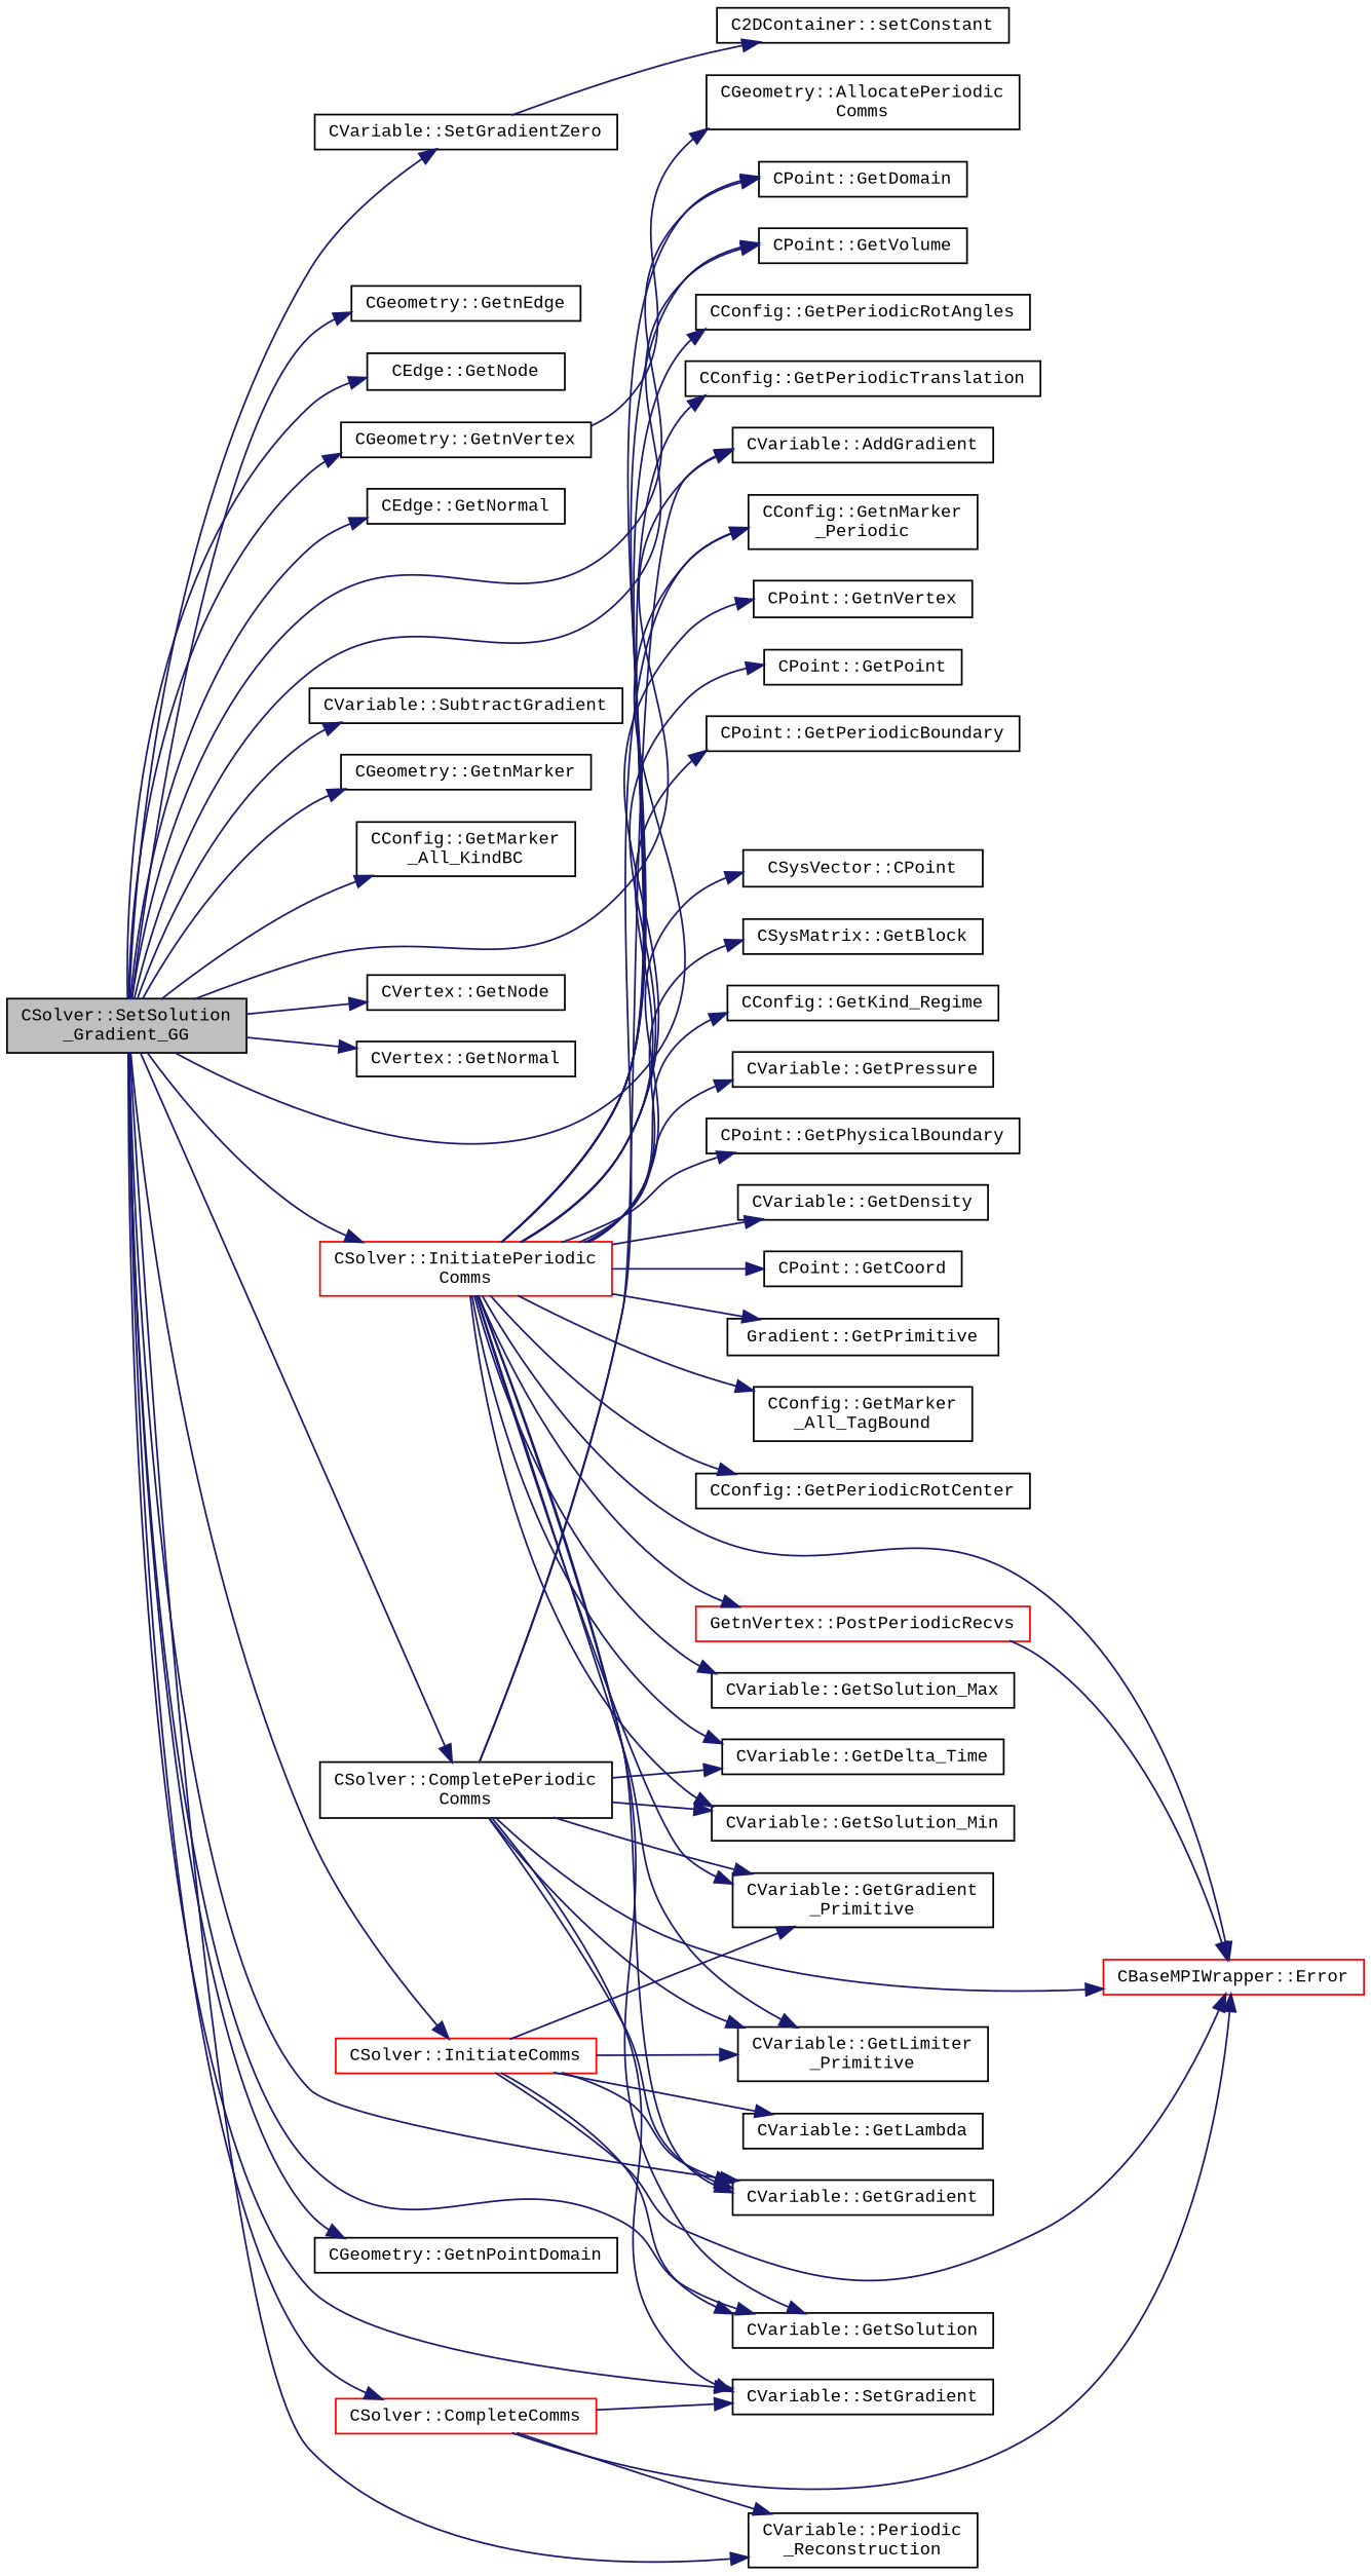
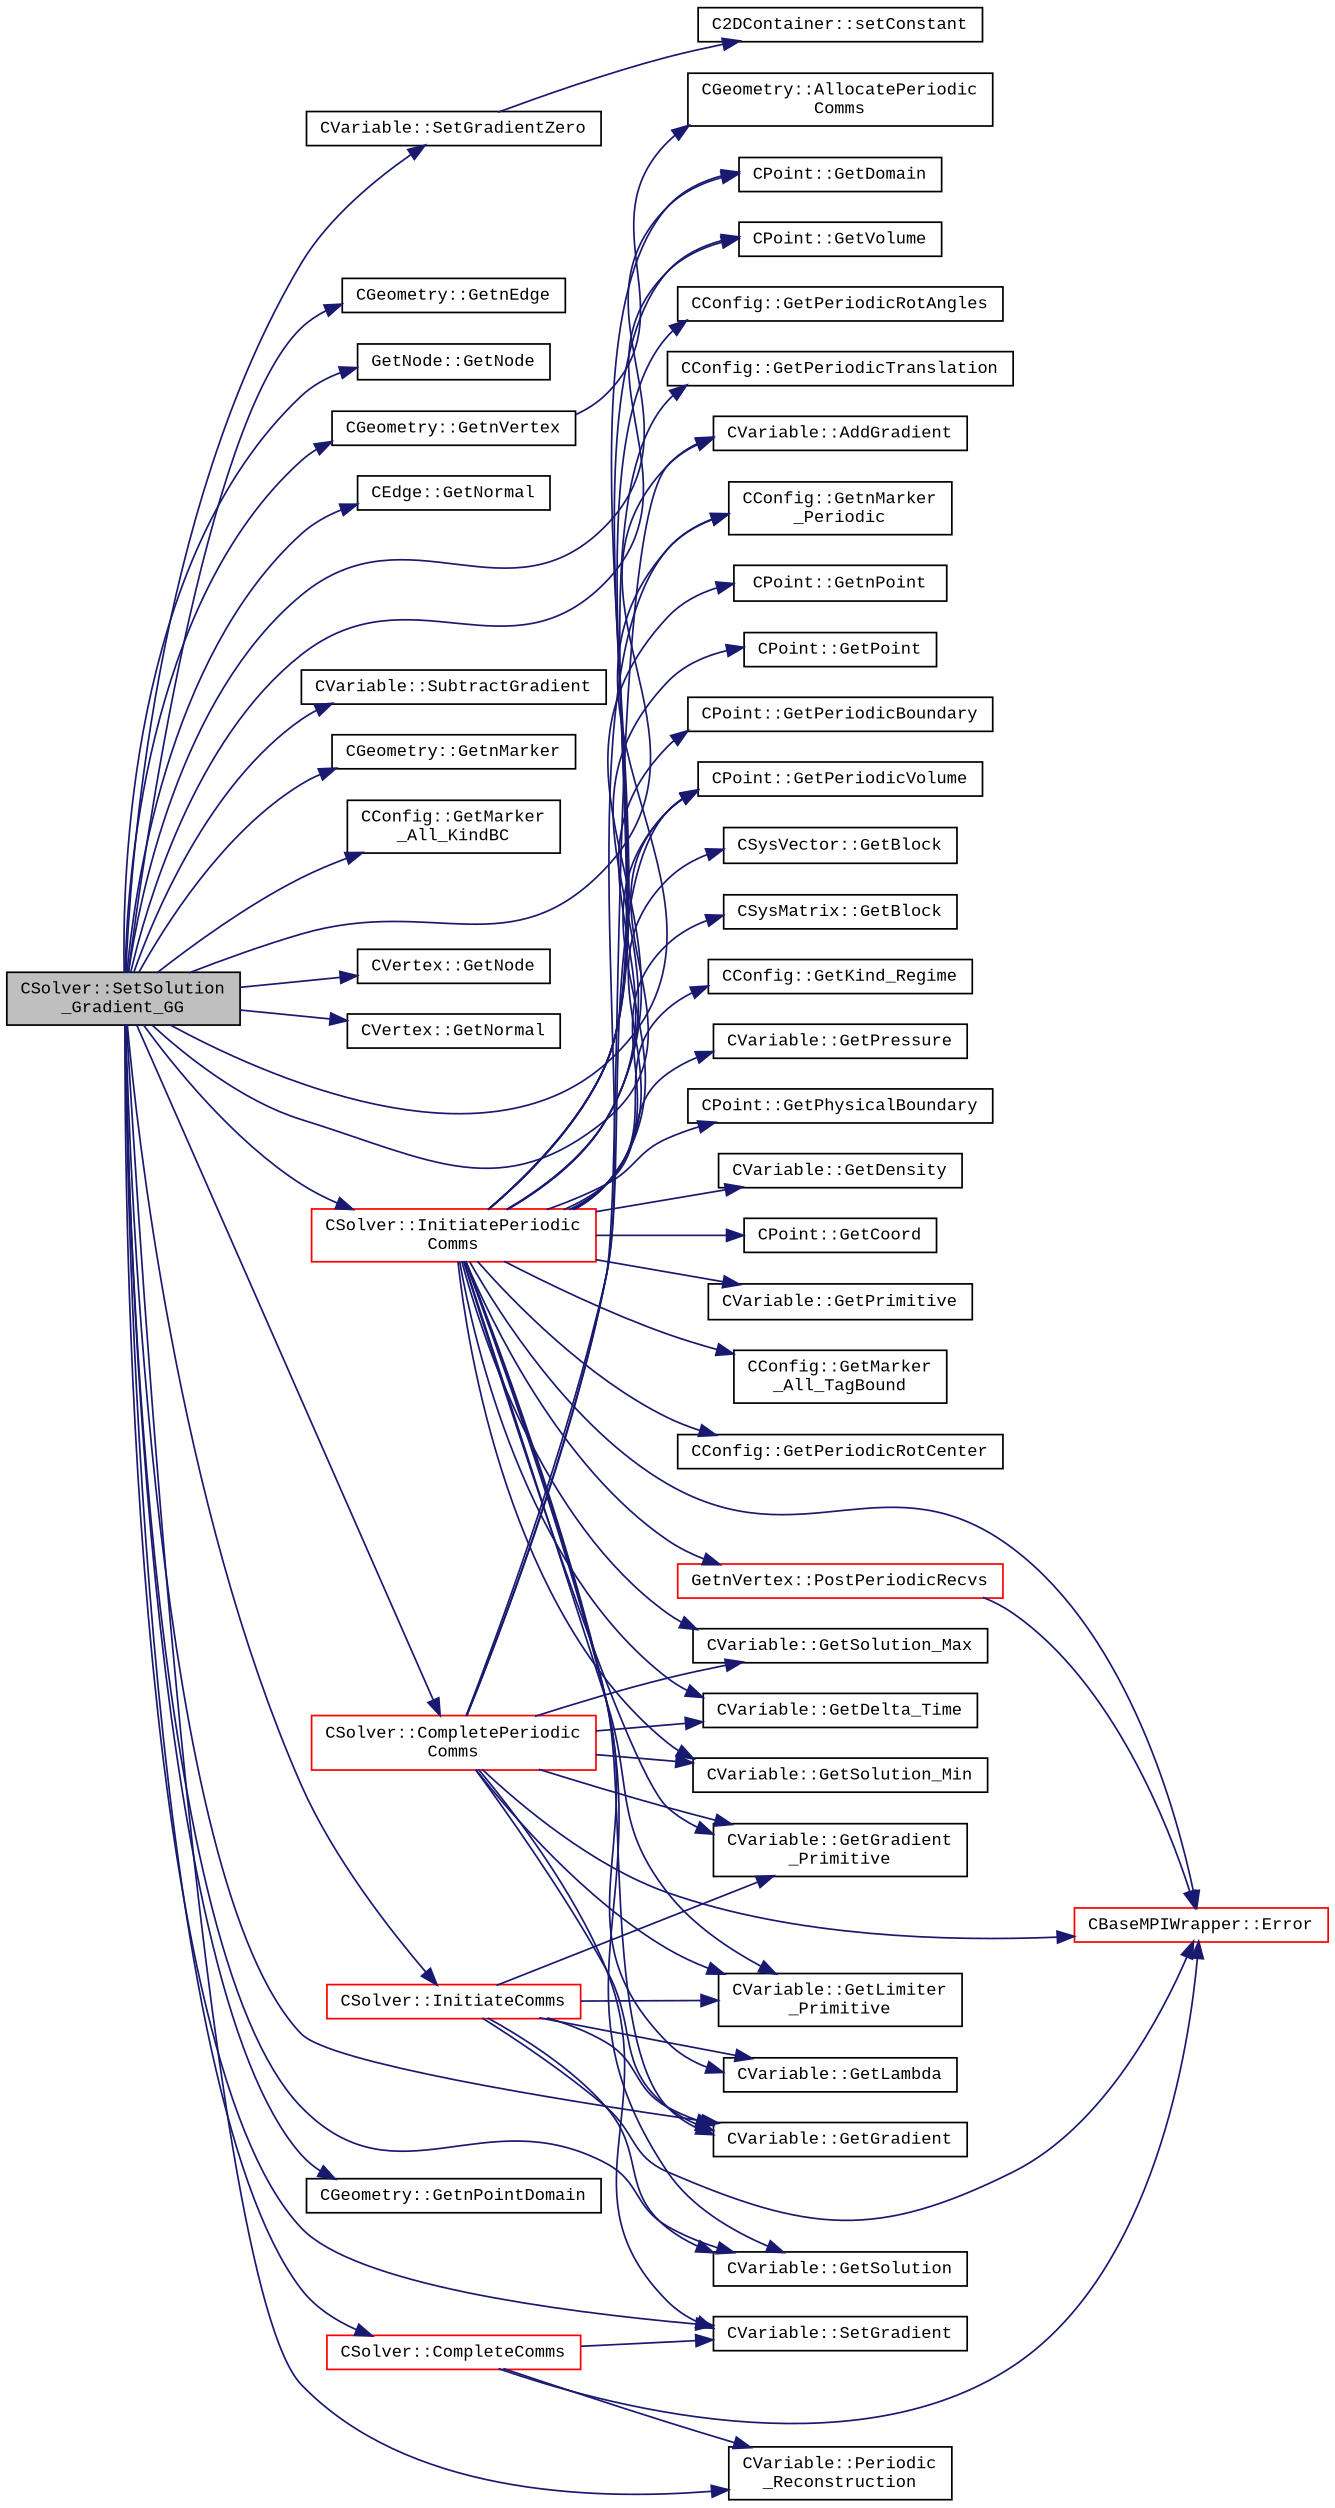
  digraph {
    fontname="Liberation Mono"
    rankdir=LR
    node [color=black fillcolor=white fontname="Liberation Mono" fontsize=10 shape=record style=filled]
    edge [color=midnightblue fontname="Liberation Mono" fontsize=10 labelfontname=Helvetica labelfontsize=10 style=solid]
    n1 [fillcolor=grey75 fontcolor=black height=0.2 label="CSolver::SetSolution\l_Gradient_GG" width=0.4]
    n2 [height=0.2 label="CVariable::SetGradientZero" width=0.4]
    n3 [height=0.2 label="CGeometry::GetnEdge" width=0.4]
-   n4 [height=0.2 label="CEdge::GetNode" width=0.4]
+   n4 [height=0.2 label="GetNode::GetNode" width=0.4]
    n5 [height=0.2 label="CVariable::GetSolution" width=0.4]
    n6 [height=0.2 label="CEdge::GetNormal" width=0.4]
    n7 [height=0.2 label="CPoint::GetDomain" width=0.4]
    n8 [height=0.2 label="CVariable::AddGradient" width=0.4]
    n9 [height=0.2 label="CVariable::SubtractGradient" width=0.4]
    n10 [height=0.2 label="CGeometry::GetnMarker" width=0.4]
    n11 [height=0.2 label="CConfig::GetMarker\l_All_KindBC" width=0.4]
    n12 [height=0.2 label="CGeometry::GetnVertex" width=0.4]
    n13 [height=0.2 label="CVertex::GetNode" width=0.4]
    n14 [height=0.2 label="CVertex::GetNormal" width=0.4]
    n15 [height=0.2 label="CConfig::GetnMarker\l_Periodic" width=0.4]
    n16 [color=red height=0.2 label="CSolver::InitiatePeriodic\lComms" width=0.4]
    n17 [height=0.2 label="CPoint::GetVolume" width=0.4]
+   n18 [height=0.2 label="CPoint::GetPeriodicVolume" width=0.4]
    n19 [height=0.2 label="CVariable::GetGradient" width=0.4]
-   n20 [height=0.2 label="CSolver::CompletePeriodic\lComms" width=0.4]
+   n20 [color=red height=0.2 label="CSolver::CompletePeriodic\lComms" width=0.4]
    n21 [height=0.2 label="CVariable::SetGradient" width=0.4]
    n22 [height=0.2 label="CGeometry::GetnPointDomain" width=0.4]
    n23 [height=0.2 label="CVariable::Periodic\l_Reconstruction" width=0.4]
    n24 [color=red height=0.2 label="CSolver::InitiateComms" width=0.4]
    n25 [color=red height=0.2 label="CSolver::CompleteComms" width=0.4]
    n26 [height=0.2 label="C2DContainer::setConstant" width=0.4]
    n27 [height=0.2 label="CGeometry::AllocatePeriodic\lComms" width=0.4]
    n28 [color=red height=0.2 label="CBaseMPIWrapper::Error" width=0.4]
    n29 [color=red height=0.2 label="GetnVertex::PostPeriodicRecvs" width=0.4]
    n30 [height=0.2 label="CConfig::GetMarker\l_All_TagBound" width=0.4]
    n31 [height=0.2 label="CConfig::GetPeriodicRotCenter" width=0.4]
    n32 [height=0.2 label="CConfig::GetPeriodicRotAngles" width=0.4]
    n33 [height=0.2 label="CConfig::GetPeriodicTranslation" width=0.4]
-   n34 [height=0.2 label="CPoint::GetnVertex" width=0.4]
+   n34 [height=0.2 label="CPoint::GetnPoint" width=0.4]
    n35 [height=0.2 label="CPoint::GetPoint" width=0.4]
    n36 [height=0.2 label="CPoint::GetPeriodicBoundary" width=0.4]
-   n37 [height=0.2 label="CSysVector::CPoint" width=0.4]
+   n37 [height=0.2 label="CSysVector::GetBlock" width=0.4]
    n38 [height=0.2 label="CVariable::GetDelta_Time" width=0.4]
    n39 [height=0.2 label="CSysMatrix::GetBlock" width=0.4]
    n40 [height=0.2 label="CConfig::GetKind_Regime" width=0.4]
    n41 [height=0.2 label="CVariable::GetPressure" width=0.4]
    n42 [height=0.2 label="CPoint::GetPhysicalBoundary" width=0.4]
    n43 [height=0.2 label="CVariable::GetLambda" width=0.4]
    n44 [height=0.2 label="CVariable::GetDensity" width=0.4]
    n45 [height=0.2 label="CVariable::GetGradient\l_Primitive" width=0.4]
    n46 [height=0.2 label="CPoint::GetCoord" width=0.4]
-   n47 [height=0.2 label="Gradient::GetPrimitive" width=0.4]
+   n47 [height=0.2 label="CVariable::GetPrimitive" width=0.4]
    n48 [height=0.2 label="CVariable::GetSolution_Min" width=0.4]
    n49 [height=0.2 label="CVariable::GetSolution_Max" width=0.4]
    n50 [height=0.2 label="CVariable::GetLimiter\l_Primitive" width=0.4]
    n1 -> n2
    n1 -> n3
    n1 -> n4
    n1 -> n5
    n1 -> n6
    n1 -> n7
    n1 -> n8
    n1 -> n9
    n1 -> n10
    n1 -> n11
    n1 -> n12
    n1 -> n13
    n1 -> n14
    n1 -> n15
    n1 -> n16
    n1 -> n17
+   n1 -> n18
    n1 -> n19
    n1 -> n20
    n1 -> n21
    n1 -> n22
    n1 -> n23
    n1 -> n24
    n1 -> n25
    n2 -> n26
    n12 -> n27
    n16 -> n5
    n16 -> n7
    n16 -> n17
+   n16 -> n18
    n16 -> n19
    n16 -> n28
    n16 -> n29
    n16 -> n30
    n16 -> n31
    n16 -> n32
    n16 -> n33
    n16 -> n34
    n16 -> n35
    n16 -> n36
    n16 -> n37
    n16 -> n38
    n16 -> n39
    n16 -> n40
    n16 -> n41
    n16 -> n42
+   n16 -> n43
    n16 -> n44
    n16 -> n45
    n16 -> n46
    n16 -> n47
    n16 -> n48
    n16 -> n49
    n16 -> n50
    n20 -> n8
    n20 -> n15
+   n20 -> n18
    n20 -> n19
    n20 -> n21
    n20 -> n28
    n20 -> n38
    n20 -> n45
    n20 -> n48
+   n20 -> n49
    n20 -> n50
    n24 -> n5
    n24 -> n19
    n24 -> n28
    n24 -> n43
    n24 -> n45
    n24 -> n50
    n25 -> n21
    n25 -> n23
    n25 -> n28
    n29 -> n28
  }
